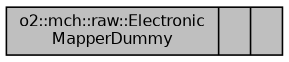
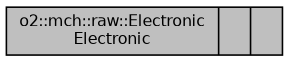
  digraph {
    rankdir=LR
-   n1 [color=black fillcolor=grey75 fontcolor=black fontname=Helvetica fontsize=10 height=0.2 label="{o2::mch::raw::Electronic\lMapperDummy\n||}" shape=record style=filled width=0.4]
+   n1 [color=black fillcolor=grey75 fontcolor=black fontname=Helvetica fontsize=10 height=0.2 label="{o2::mch::raw::Electronic\lElectronic\n||}" shape=record style=filled width=0.4]
  }
